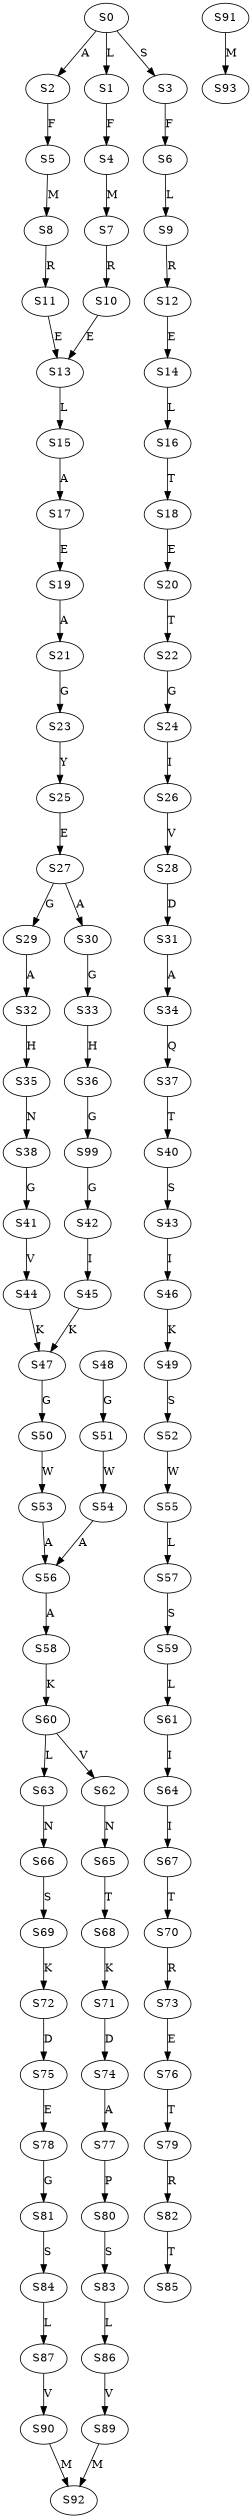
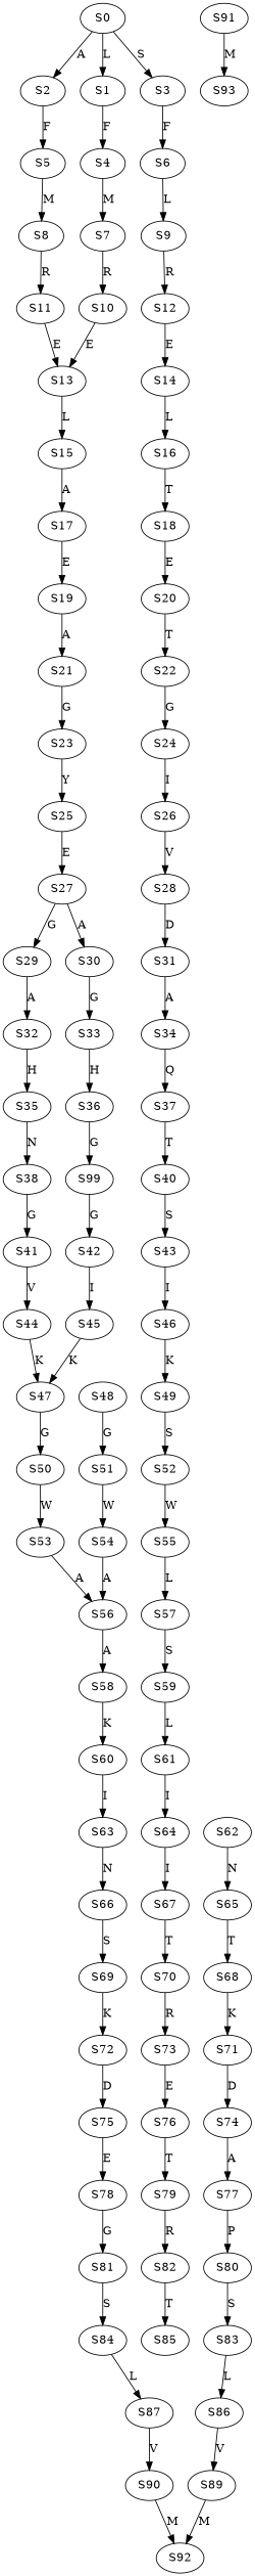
  strict digraph {
    S0
    S1
    S2
    S3
    S4
    S5
    S6
    S7
    S8
    S9
    S10
    S11
    S12
    S13
    S14
    S15
    S16
    S17
    S18
    S19
    S20
    S21
    S22
    S23
    S24
    S25
    S26
    S27
    S28
    S29
    S30
    S31
    S32
    S33
    S34
    S35
    S36
    S37
    S38
    n40 [label=S99]
    S40
    S41
    S42
    S43
    S44
    S45
    S46
    S47
    S49
    S50
    S48
    S51
    S52
    S53
    S54
    S55
    S56
    S57
    S58
    S59
    S60
    S61
    S62
    S63
    S64
    S65
    S66
    S67
    S68
    S69
    S70
    S71
    S72
    S73
    S74
    S75
    S76
    S77
    S78
    S79
    S80
    S81
    S82
    S83
    S84
    S85
    S86
    S87
    S89
    S90
    S92
    S91
    S93
    S0 -> S1 [label=L]
    S0 -> S2 [label=A]
    S0 -> S3 [label=S]
    S1 -> S4 [label=F]
    S2 -> S5 [label=F]
    S3 -> S6 [label=F]
    S4 -> S7 [label=M]
    S5 -> S8 [label=M]
    S6 -> S9 [label=L]
    S7 -> S10 [label=R]
    S8 -> S11 [label=R]
    S9 -> S12 [label=R]
    S10 -> S13 [label=E]
    S11 -> S13 [label=E]
    S12 -> S14 [label=E]
    S13 -> S15 [label=L]
    S14 -> S16 [label=L]
    S15 -> S17 [label=A]
    S16 -> S18 [label=T]
    S17 -> S19 [label=E]
    S18 -> S20 [label=E]
    S19 -> S21 [label=A]
    S20 -> S22 [label=T]
    S21 -> S23 [label=G]
    S22 -> S24 [label=G]
    S23 -> S25 [label=Y]
    S24 -> S26 [label=I]
    S25 -> S27 [label=E]
    S26 -> S28 [label=V]
    S27 -> S29 [label=G]
    S27 -> S30 [label=A]
    S28 -> S31 [label=D]
    S29 -> S32 [label=A]
    S30 -> S33 [label=G]
    S31 -> S34 [label=A]
    S32 -> S35 [label=H]
    S33 -> S36 [label=H]
    S34 -> S37 [label=Q]
    S35 -> S38 [label=N]
    S36 -> n40 [label=G]
    S37 -> S40 [label=T]
    S38 -> S41 [label=G]
    n40 -> S42 [label=G]
    S40 -> S43 [label=S]
    S41 -> S44 [label=V]
    S42 -> S45 [label=I]
    S43 -> S46 [label=I]
    S44 -> S47 [label=K]
    S45 -> S47 [label=K]
    S46 -> S49 [label=K]
    S47 -> S50 [label=G]
    S49 -> S52 [label=S]
    S50 -> S53 [label=W]
    S48 -> S51 [label=G]
    S51 -> S54 [label=W]
    S52 -> S55 [label=W]
    S53 -> S56 [label=A]
    S54 -> S56 [label=A]
    S55 -> S57 [label=L]
    S56 -> S58 [label=A]
    S57 -> S59 [label=S]
    S58 -> S60 [label=K]
    S59 -> S61 [label=L]
-   S60 -> S62 [label=V]
-   S60 -> S63 [label=L]
+   S60 -> S63 [label=I]
    S61 -> S64 [label=I]
    S62 -> S65 [label=N]
    S63 -> S66 [label=N]
    S64 -> S67 [label=I]
    S65 -> S68 [label=T]
    S66 -> S69 [label=S]
    S67 -> S70 [label=T]
    S68 -> S71 [label=K]
    S69 -> S72 [label=K]
    S70 -> S73 [label=R]
    S71 -> S74 [label=D]
    S72 -> S75 [label=D]
    S73 -> S76 [label=E]
    S74 -> S77 [label=A]
    S75 -> S78 [label=E]
    S76 -> S79 [label=T]
    S77 -> S80 [label=P]
    S78 -> S81 [label=G]
    S79 -> S82 [label=R]
    S80 -> S83 [label=S]
    S81 -> S84 [label=S]
    S82 -> S85 [label=T]
    S83 -> S86 [label=L]
    S84 -> S87 [label=L]
    S86 -> S89 [label=V]
    S87 -> S90 [label=V]
    S89 -> S92 [label=M]
    S90 -> S92 [label=M]
    S91 -> S93 [label=M]
  }
